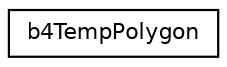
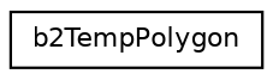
  digraph {
    rankdir=LR
-   n1 [color=black fillcolor=white fontname=Helvetica fontsize=10 height=0.2 label=b4TempPolygon shape=record style=filled width=0.4]
+   n1 [color=black fillcolor=white fontname=Helvetica fontsize=10 height=0.2 label=b2TempPolygon shape=record style=filled width=0.4]
  }
